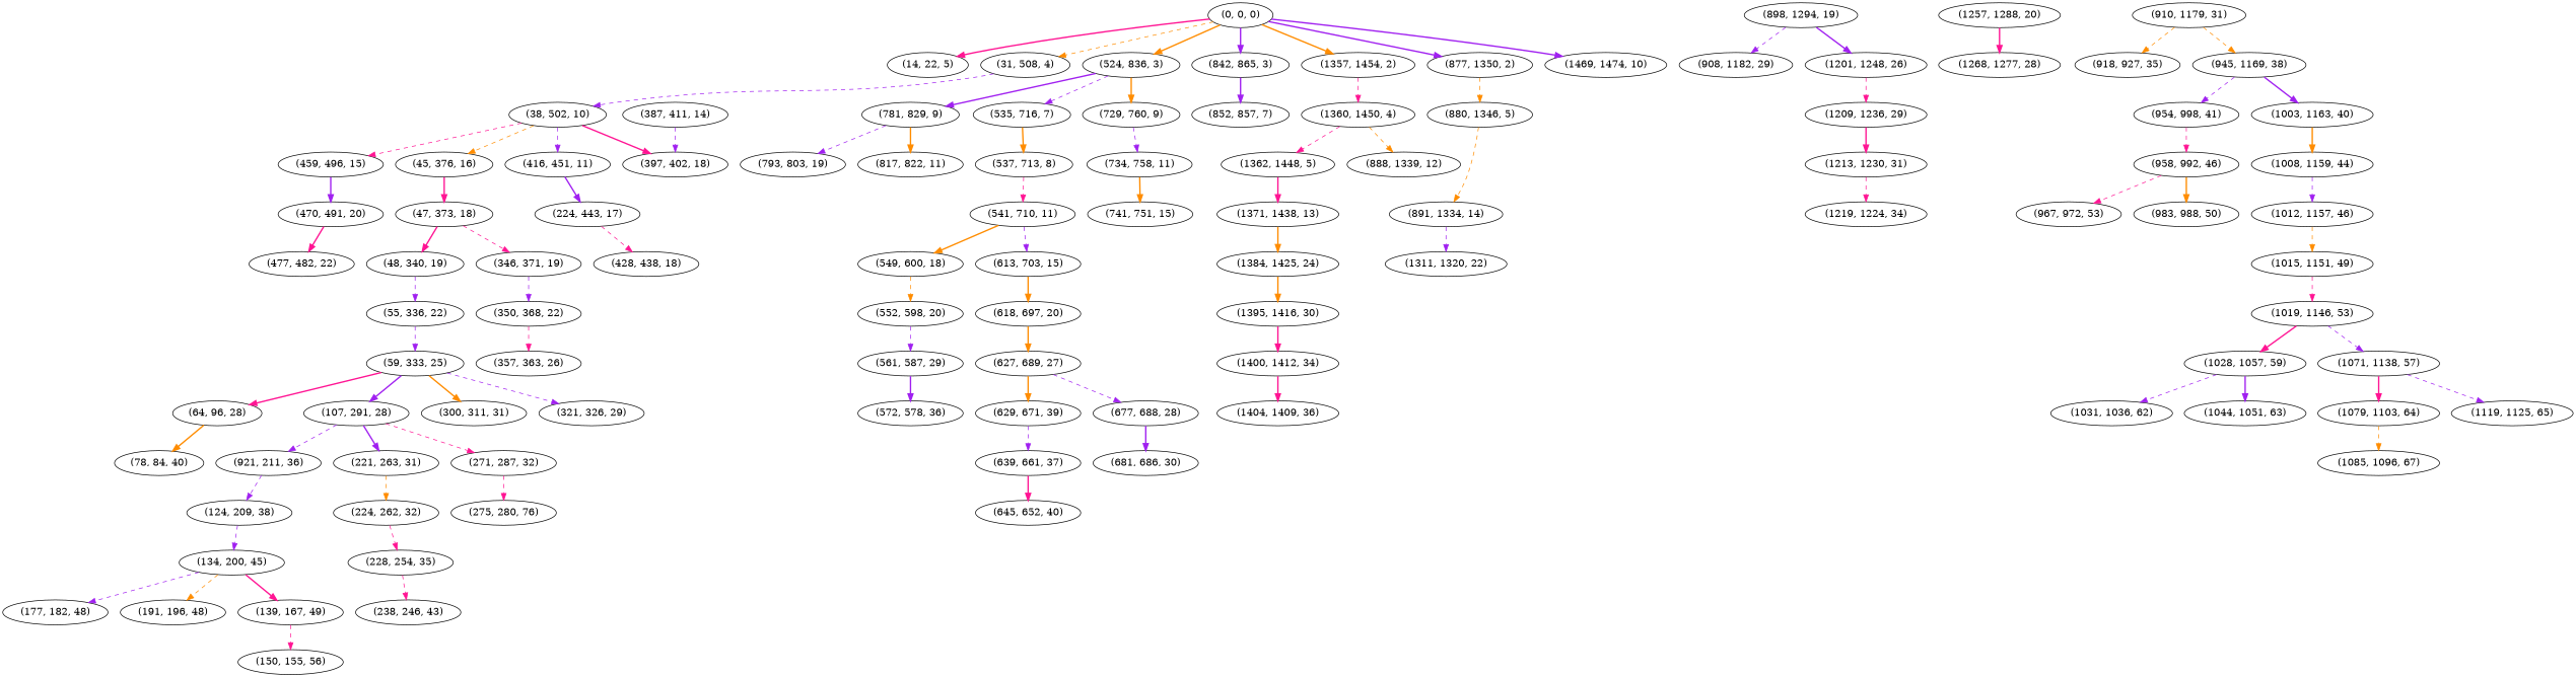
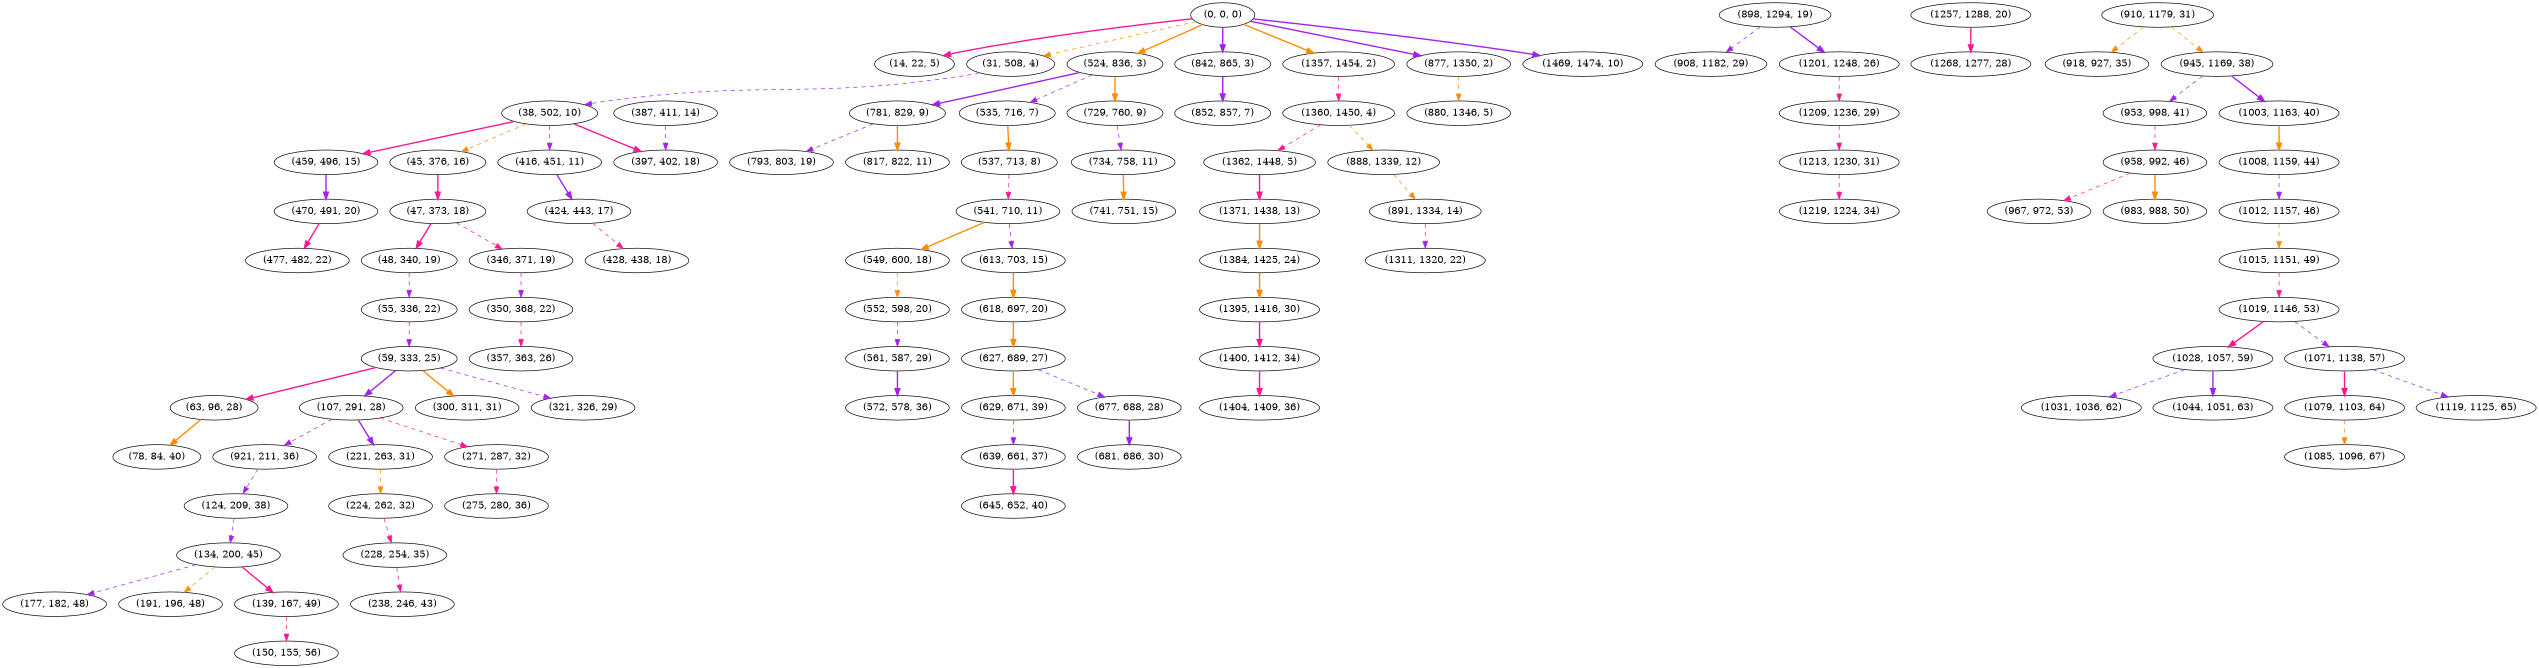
  digraph {
    edge [color=purple style=dashed]
    "(0, 0, 0)"
    "(14, 22, 5)"
    "(31, 508, 4)"
    "(524, 836, 3)"
    "(842, 865, 3)"
    "(877, 1350, 2)"
    "(1357, 1454, 2)"
    "(1469, 1474, 10)"
    "(38, 502, 10)"
    "(535, 716, 7)"
    "(729, 760, 9)"
    "(781, 829, 9)"
    "(852, 857, 7)"
    "(880, 1346, 5)"
    "(1360, 1450, 4)"
    "(45, 376, 16)"
    "(416, 451, 11)"
    "(459, 496, 15)"
    "(397, 402, 18)"
    "(47, 373, 18)"
    "(387, 411, 14)"
-   "(424, 443, 17)" [label="(224, 443, 17)"]
+   "(424, 443, 17)"
    "(470, 491, 20)"
    "(48, 340, 19)"
    "(346, 371, 19)"
    "(55, 336, 22)"
    "(350, 368, 22)"
    "(59, 333, 25)"
-   "(64, 96, 28)"
+   "(64, 96, 28)" [label="(63, 96, 28)"]
    "(107, 291, 28)"
    "(300, 311, 31)"
    "(321, 326, 29)"
    "(78, 84, 40)"
    n34 [label="(921, 211, 36)"]
    "(221, 263, 31)"
    "(271, 287, 32)"
    "(124, 209, 38)"
    "(224, 262, 32)"
-   "(275, 280, 36)" [label="(275, 280, 76)"]
+   "(275, 280, 36)"
    "(134, 200, 45)"
    "(139, 167, 49)"
    "(177, 182, 48)"
    "(191, 196, 48)"
    "(150, 155, 56)"
    "(228, 254, 35)"
    "(238, 246, 43)"
    "(357, 363, 26)"
    "(428, 438, 18)"
    "(477, 482, 22)"
    "(537, 713, 8)"
    "(734, 758, 11)"
    "(793, 803, 19)"
    "(817, 822, 11)"
    "(541, 710, 11)"
    "(549, 600, 18)"
    "(613, 703, 15)"
    "(552, 598, 20)"
    "(618, 697, 20)"
    "(561, 587, 29)"
    "(572, 578, 36)"
    "(627, 689, 27)"
    n62 [label="(629, 671, 39)"]
    "(677, 688, 28)"
    "(639, 661, 37)"
    "(681, 686, 30)"
    "(645, 652, 40)"
    "(741, 751, 15)"
    "(888, 1339, 12)"
    "(891, 1334, 14)"
    "(1311, 1320, 22)"
    "(898, 1294, 19)"
    "(908, 1182, 29)"
    n73 [label="(1201, 1248, 26)"]
    "(1209, 1236, 29)"
    "(1257, 1288, 20)"
    "(1268, 1277, 28)"
    "(910, 1179, 31)"
    "(918, 927, 35)"
    "(945, 1169, 38)"
-   "(953, 998, 41)" [label="(954, 998, 41)"]
+   "(953, 998, 41)"
    "(1003, 1163, 40)"
    "(958, 992, 46)"
    "(1008, 1159, 44)"
    "(967, 972, 53)"
    "(983, 988, 50)"
    "(1012, 1157, 46)"
    "(1015, 1151, 49)"
    "(1019, 1146, 53)"
    "(1028, 1057, 59)"
    "(1071, 1138, 57)"
    "(1031, 1036, 62)"
    "(1044, 1051, 63)"
    "(1079, 1103, 64)"
    "(1119, 1125, 65)"
    "(1085, 1096, 67)"
    "(1213, 1230, 31)"
    "(1219, 1224, 34)"
    "(1362, 1448, 5)"
    "(1371, 1438, 13)"
    "(1384, 1425, 24)"
    "(1395, 1416, 30)"
    "(1400, 1412, 34)"
    "(1404, 1409, 36)"
    "(0, 0, 0)" -> "(14, 22, 5)" [color=deeppink style=bold]
    "(0, 0, 0)" -> "(31, 508, 4)" [color=darkorange]
    "(0, 0, 0)" -> "(524, 836, 3)" [color=darkorange style=bold]
    "(0, 0, 0)" -> "(842, 865, 3)" [style=bold]
    "(0, 0, 0)" -> "(877, 1350, 2)" [style=bold]
    "(0, 0, 0)" -> "(1357, 1454, 2)" [color=darkorange style=bold]
    "(0, 0, 0)" -> "(1469, 1474, 10)" [style=bold]
    "(31, 508, 4)" -> "(38, 502, 10)"
    "(524, 836, 3)" -> "(535, 716, 7)"
    "(524, 836, 3)" -> "(729, 760, 9)" [color=darkorange style=bold]
    "(524, 836, 3)" -> "(781, 829, 9)" [style=bold]
    "(842, 865, 3)" -> "(852, 857, 7)" [style=bold]
    "(877, 1350, 2)" -> "(880, 1346, 5)" [color=darkorange]
    "(1357, 1454, 2)" -> "(1360, 1450, 4)" [color=deeppink]
    "(38, 502, 10)" -> "(45, 376, 16)" [color=darkorange]
    "(38, 502, 10)" -> "(416, 451, 11)"
-   "(38, 502, 10)" -> "(459, 496, 15)" [color=deeppink]
+   "(38, 502, 10)" -> "(459, 496, 15)" [color=deeppink style=bold]
    "(38, 502, 10)" -> "(397, 402, 18)" [color=deeppink style=bold]
    "(535, 716, 7)" -> "(537, 713, 8)" [color=darkorange style=bold]
    "(729, 760, 9)" -> "(734, 758, 11)"
    "(781, 829, 9)" -> "(793, 803, 19)"
    "(781, 829, 9)" -> "(817, 822, 11)" [color=darkorange style=bold]
    "(1360, 1450, 4)" -> "(888, 1339, 12)" [color=darkorange]
    "(1360, 1450, 4)" -> "(1362, 1448, 5)" [color=deeppink]
    "(45, 376, 16)" -> "(47, 373, 18)" [color=deeppink style=bold]
    "(416, 451, 11)" -> "(424, 443, 17)" [style=bold]
    "(459, 496, 15)" -> "(470, 491, 20)" [style=bold]
    "(47, 373, 18)" -> "(48, 340, 19)" [color=deeppink style=bold]
    "(47, 373, 18)" -> "(346, 371, 19)" [color=deeppink]
    "(387, 411, 14)" -> "(397, 402, 18)"
    "(424, 443, 17)" -> "(428, 438, 18)" [color=deeppink]
    "(470, 491, 20)" -> "(477, 482, 22)" [color=deeppink style=bold]
    "(48, 340, 19)" -> "(55, 336, 22)"
    "(346, 371, 19)" -> "(350, 368, 22)"
    "(55, 336, 22)" -> "(59, 333, 25)"
    "(350, 368, 22)" -> "(357, 363, 26)" [color=deeppink]
    "(59, 333, 25)" -> "(64, 96, 28)" [color=deeppink style=bold]
    "(59, 333, 25)" -> "(107, 291, 28)" [style=bold]
    "(59, 333, 25)" -> "(300, 311, 31)" [color=darkorange style=bold]
    "(59, 333, 25)" -> "(321, 326, 29)"
    "(64, 96, 28)" -> "(78, 84, 40)" [color=darkorange style=bold]
    "(107, 291, 28)" -> n34
    "(107, 291, 28)" -> "(221, 263, 31)" [style=bold]
    "(107, 291, 28)" -> "(271, 287, 32)" [color=deeppink]
    n34 -> "(124, 209, 38)"
    "(221, 263, 31)" -> "(224, 262, 32)" [color=darkorange]
    "(271, 287, 32)" -> "(275, 280, 36)" [color=deeppink]
    "(124, 209, 38)" -> "(134, 200, 45)"
    "(224, 262, 32)" -> "(228, 254, 35)" [color=deeppink]
    "(134, 200, 45)" -> "(139, 167, 49)" [color=deeppink style=bold]
    "(134, 200, 45)" -> "(177, 182, 48)"
    "(134, 200, 45)" -> "(191, 196, 48)" [color=darkorange]
    "(139, 167, 49)" -> "(150, 155, 56)" [color=deeppink]
    "(228, 254, 35)" -> "(238, 246, 43)" [color=deeppink]
    "(537, 713, 8)" -> "(541, 710, 11)" [color=deeppink]
    "(734, 758, 11)" -> "(741, 751, 15)" [color=darkorange style=bold]
    "(541, 710, 11)" -> "(549, 600, 18)" [color=darkorange style=bold]
    "(541, 710, 11)" -> "(613, 703, 15)"
    "(549, 600, 18)" -> "(552, 598, 20)" [color=darkorange]
    "(613, 703, 15)" -> "(618, 697, 20)" [color=darkorange style=bold]
    "(552, 598, 20)" -> "(561, 587, 29)"
    "(618, 697, 20)" -> "(627, 689, 27)" [color=darkorange style=bold]
    "(561, 587, 29)" -> "(572, 578, 36)" [style=bold]
    "(627, 689, 27)" -> n62 [color=darkorange style=bold]
    "(627, 689, 27)" -> "(677, 688, 28)"
    n62 -> "(639, 661, 37)"
    "(677, 688, 28)" -> "(681, 686, 30)" [style=bold]
    "(639, 661, 37)" -> "(645, 652, 40)" [color=deeppink style=bold]
-   "(880, 1346, 5)" -> "(891, 1334, 14)" [color=darkorange]
+   "(888, 1339, 12)" -> "(891, 1334, 14)" [color=darkorange]
    "(891, 1334, 14)" -> "(1311, 1320, 22)"
    "(898, 1294, 19)" -> "(908, 1182, 29)"
    "(898, 1294, 19)" -> n73 [style=bold]
    n73 -> "(1209, 1236, 29)" [color=deeppink]
-   "(1209, 1236, 29)" -> "(1213, 1230, 31)" [color=deeppink style=bold]
+   "(1209, 1236, 29)" -> "(1213, 1230, 31)" [color=deeppink]
    "(1257, 1288, 20)" -> "(1268, 1277, 28)" [color=deeppink style=bold]
    "(910, 1179, 31)" -> "(918, 927, 35)" [color=darkorange]
    "(910, 1179, 31)" -> "(945, 1169, 38)" [color=darkorange]
    "(945, 1169, 38)" -> "(953, 998, 41)"
    "(945, 1169, 38)" -> "(1003, 1163, 40)" [style=bold]
    "(953, 998, 41)" -> "(958, 992, 46)" [color=deeppink]
    "(1003, 1163, 40)" -> "(1008, 1159, 44)" [color=darkorange style=bold]
    "(958, 992, 46)" -> "(967, 972, 53)" [color=deeppink]
    "(958, 992, 46)" -> "(983, 988, 50)" [color=darkorange style=bold]
    "(1008, 1159, 44)" -> "(1012, 1157, 46)"
    "(1012, 1157, 46)" -> "(1015, 1151, 49)" [color=darkorange]
    "(1015, 1151, 49)" -> "(1019, 1146, 53)" [color=deeppink]
    "(1019, 1146, 53)" -> "(1028, 1057, 59)" [color=deeppink style=bold]
    "(1019, 1146, 53)" -> "(1071, 1138, 57)"
    "(1028, 1057, 59)" -> "(1031, 1036, 62)"
    "(1028, 1057, 59)" -> "(1044, 1051, 63)" [style=bold]
    "(1071, 1138, 57)" -> "(1079, 1103, 64)" [color=deeppink style=bold]
    "(1071, 1138, 57)" -> "(1119, 1125, 65)"
    "(1079, 1103, 64)" -> "(1085, 1096, 67)" [color=darkorange]
    "(1213, 1230, 31)" -> "(1219, 1224, 34)" [color=deeppink]
    "(1362, 1448, 5)" -> "(1371, 1438, 13)" [color=deeppink style=bold]
    "(1371, 1438, 13)" -> "(1384, 1425, 24)" [color=darkorange style=bold]
    "(1384, 1425, 24)" -> "(1395, 1416, 30)" [color=darkorange style=bold]
    "(1395, 1416, 30)" -> "(1400, 1412, 34)" [color=deeppink style=bold]
    "(1400, 1412, 34)" -> "(1404, 1409, 36)" [color=deeppink style=bold]
  }
